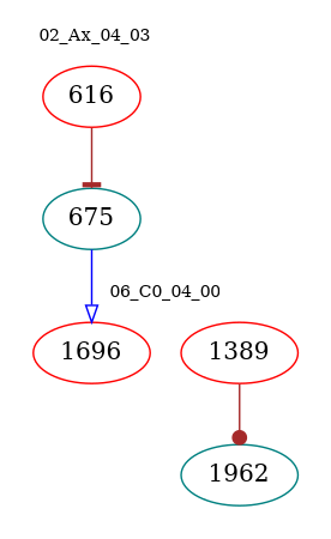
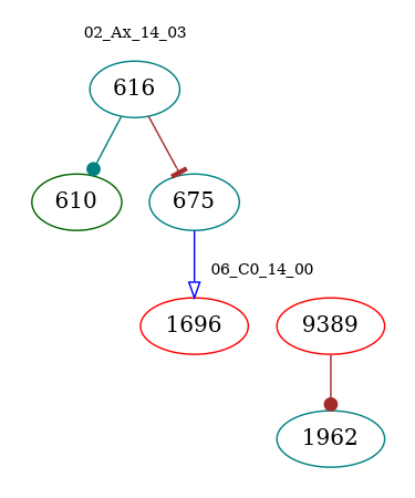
  digraph {
    node [color=red]
    edge [arrowhead=dot color=brown]
-   n1 [label=616]
+   n1 [color=teal label=616]
+   n2 [color=darkgreen label=610]
    n3 [color=teal label=675]
-   n4 [label=1389]
+   n4 [label=9389]
    n5 [color=teal label=1962]
    n6 [label=1696]
    subgraph cluster_1 {
      color=white
      fontsize=10
-     label="02_Ax_04_03"
+     label="02_Ax_14_03"
      n1
+     n2
      n3
    }
    subgraph cluster_2 {
      color=white
      fontsize=10
-     label="06_C0_04_00"
+     label="06_C0_14_00"
      n4
      n5
      n6
    }
+   n1 -> n2 [color=teal]
    n1 -> n3 [arrowhead=tee]
    n3 -> n6 [arrowhead=onormal color=blue]
    n4 -> n5
  }
